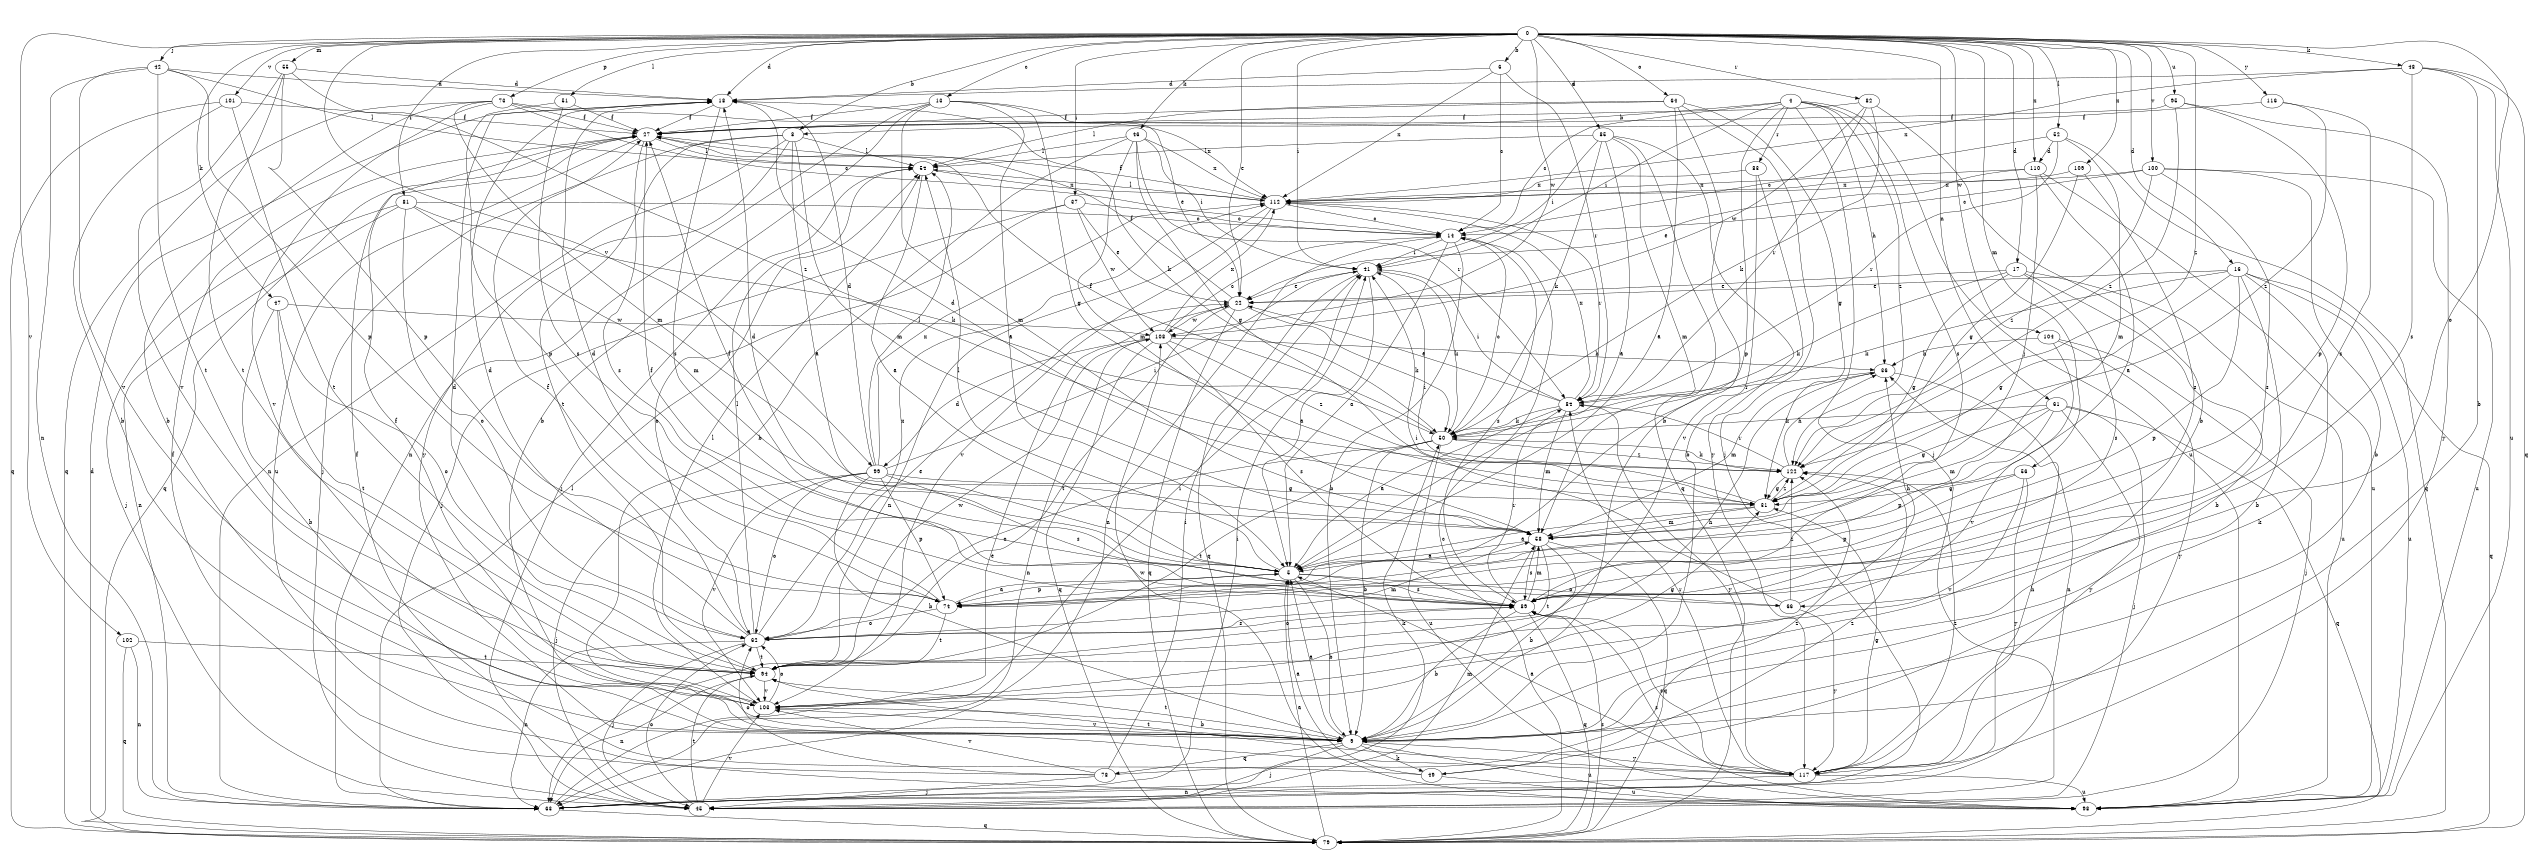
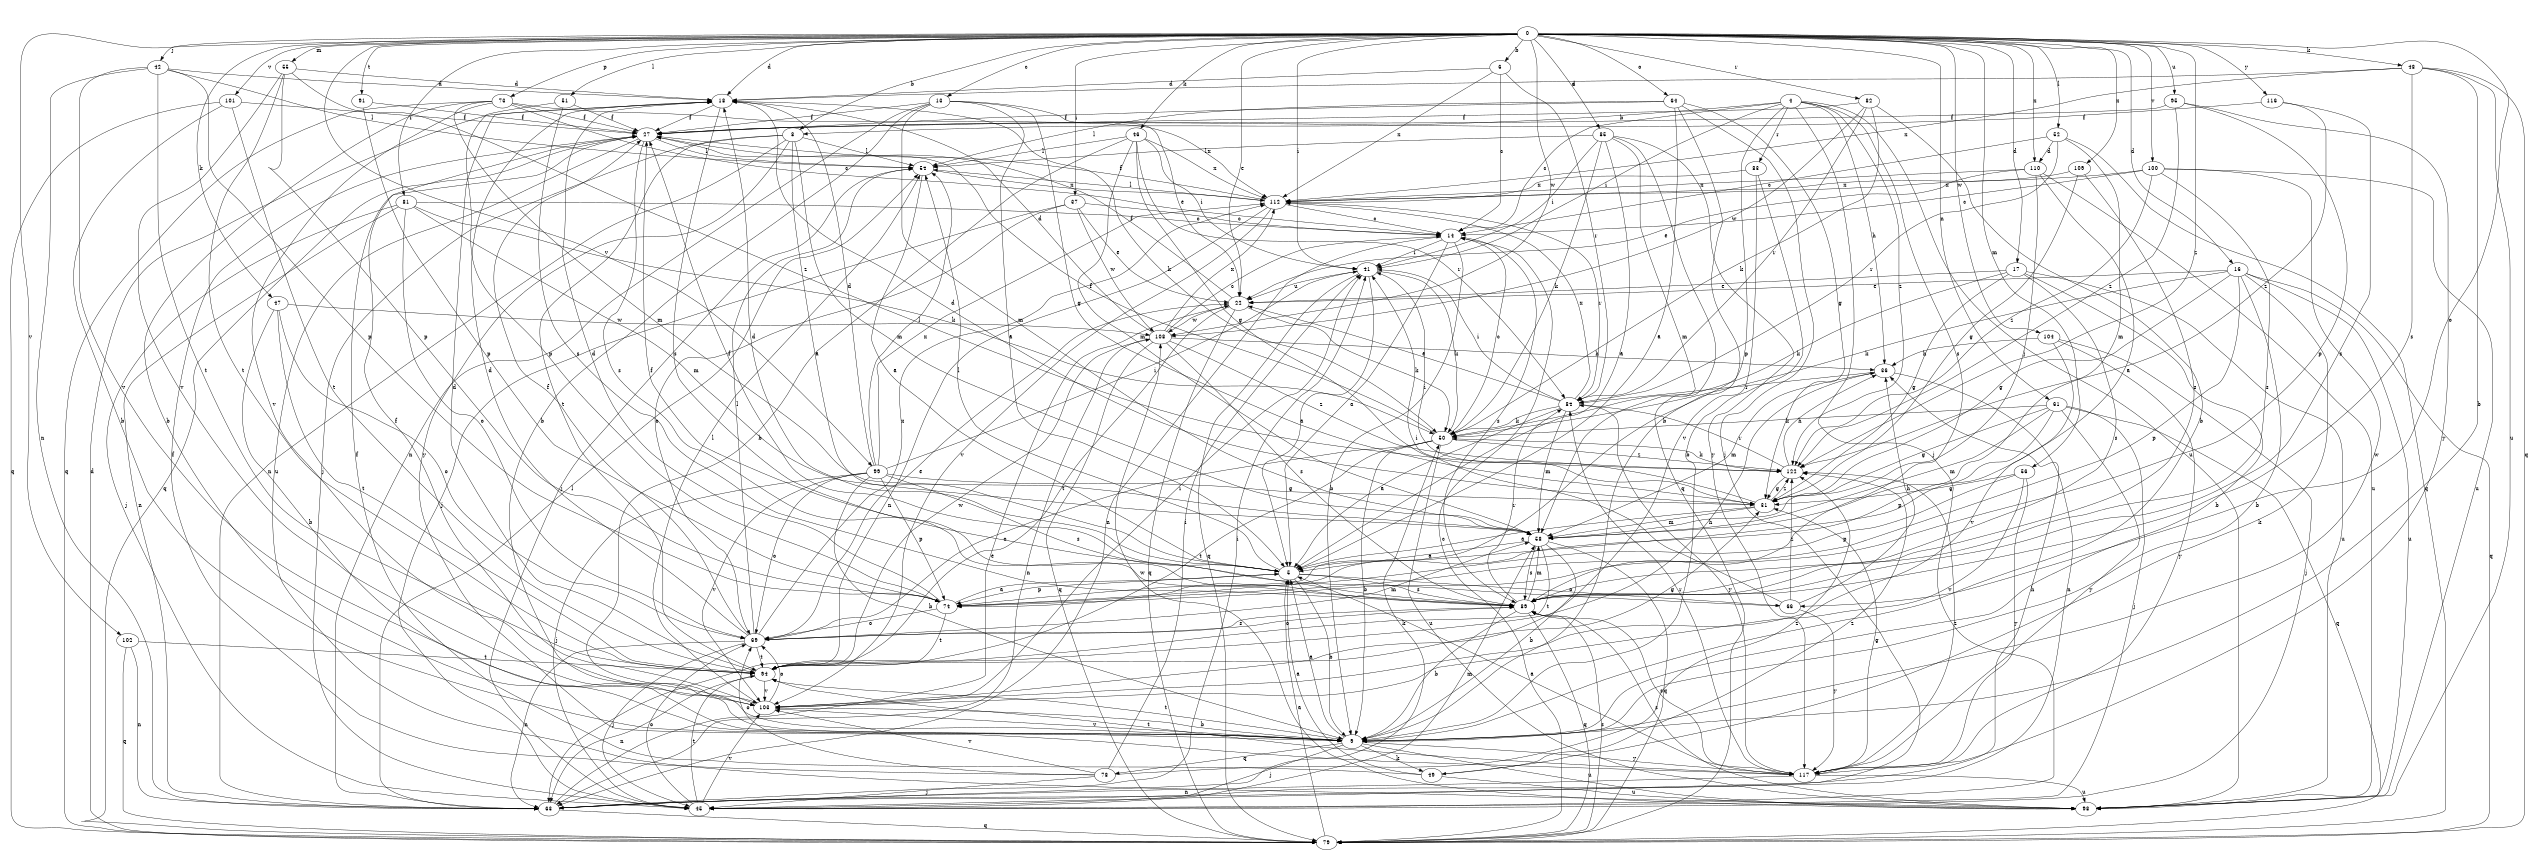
  strict digraph {
    0
    6
    8
    13
    16
    17
    18
    22
    37
    41
    42
    46
    47
    48
    51
    52
    55
    56
    61
    64
    66
    73
    81
    82
    85
+   91
    95
    99
    100
    101
    102
    104
    108
    109
    110
    116
    122
    14
    84
    112
    45
    5
    54
    58
    63
    94
    117
    9
    27
    31
    74
    98
    49
    50
    79
    89
-   69 [label=62]
+   69
    103
    36
    4
    83
    78
    0 -> 6 [label=b]
    0 -> 8 [label=b]
    0 -> 13 [label=c]
    0 -> 16 [label=d]
    0 -> 17 [label=d]
    0 -> 18 [label=d]
    0 -> 22 [label=e]
    0 -> 37 [label=i]
    0 -> 41 [label=i]
    0 -> 42 [label=j]
    0 -> 46 [label=k]
    0 -> 47 [label=k]
    0 -> 48 [label=k]
    0 -> 51 [label=l]
    0 -> 52 [label=l]
    0 -> 55 [label=m]
    0 -> 56 [label=m]
    0 -> 61 [label=n]
    0 -> 64 [label=o]
    0 -> 66 [label=o]
    0 -> 73 [label=p]
    0 -> 81 [label=r]
    0 -> 82 [label=r]
    0 -> 85 [label=s]
+   0 -> 91 [label=t]
    0 -> 95 [label=u]
    0 -> 99 [label=v]
    0 -> 100 [label=v]
    0 -> 101 [label=v]
    0 -> 102 [label=v]
    0 -> 104 [label=w]
    0 -> 108 [label=w]
    0 -> 109 [label=x]
    0 -> 110 [label=x]
    0 -> 116 [label=y]
    0 -> 122 [label=z]
    6 -> 18 [label=d]
    6 -> 14 [label=c]
    6 -> 84 [label=r]
    6 -> 112 [label=x]
    8 -> 45 [label=j]
    8 -> 5 [label=a]
    8 -> 54 [label=l]
    8 -> 58 [label=m]
    8 -> 63 [label=n]
    8 -> 94 [label=t]
    8 -> 117 [label=y]
    13 -> 22 [label=e]
    13 -> 5 [label=a]
    13 -> 58 [label=m]
    13 -> 63 [label=n]
    13 -> 9 [label=b]
    13 -> 27 [label=f]
    13 -> 31 [label=g]
    16 -> 22 [label=e]
    16 -> 9 [label=b]
    16 -> 31 [label=g]
    16 -> 74 [label=p]
    16 -> 98 [label=u]
    16 -> 49 [label=k]
    16 -> 50 [label=k]
    16 -> 79 [label=q]
    17 -> 22 [label=e]
    17 -> 9 [label=b]
    17 -> 31 [label=g]
    17 -> 98 [label=u]
    17 -> 50 [label=k]
    17 -> 89 [label=s]
    18 -> 27 [label=f]
    18 -> 50 [label=k]
    18 -> 89 [label=s]
    22 -> 108 [label=w]
    22 -> 94 [label=t]
    22 -> 27 [label=f]
    22 -> 50 [label=k]
    22 -> 79 [label=q]
    37 -> 22 [label=e]
    37 -> 108 [label=w]
    37 -> 14 [label=c]
    37 -> 45 [label=j]
    37 -> 69 [label=o]
-   41 -> 22 [label=e]
+   41 -> 22 [label=u]
    41 -> 5 [label=a]
    41 -> 50 [label=k]
    41 -> 79 [label=q]
    42 -> 18 [label=d]
    42 -> 54 [label=l]
    42 -> 63 [label=n]
    42 -> 94 [label=t]
    42 -> 74 [label=p]
    42 -> 103 [label=v]
    46 -> 41 [label=i]
    46 -> 84 [label=r]
    46 -> 112 [label=x]
    46 -> 54 [label=l]
    46 -> 58 [label=m]
    46 -> 9 [label=b]
    46 -> 31 [label=g]
    47 -> 108 [label=w]
    47 -> 94 [label=t]
    47 -> 9 [label=b]
    47 -> 69 [label=o]
    48 -> 18 [label=d]
    48 -> 112 [label=x]
    48 -> 9 [label=b]
    48 -> 98 [label=u]
    48 -> 79 [label=q]
    48 -> 89 [label=s]
    51 -> 27 [label=f]
    51 -> 74 [label=p]
    51 -> 89 [label=s]
    52 -> 110 [label=d]
    52 -> 14 [label=c]
    52 -> 84 [label=r]
    52 -> 58 [label=m]
    52 -> 79 [label=q]
    55 -> 18 [label=d]
    55 -> 122 [label=z]
    55 -> 94 [label=t]
    55 -> 74 [label=p]
    55 -> 103 [label=v]
    56 -> 117 [label=y]
    56 -> 31 [label=g]
    56 -> 74 [label=p]
    56 -> 103 [label=v]
    61 -> 45 [label=j]
    61 -> 58 [label=m]
    61 -> 117 [label=y]
    61 -> 31 [label=g]
    61 -> 74 [label=p]
    61 -> 50 [label=k]
    61 -> 79 [label=q]
    64 -> 45 [label=j]
    64 -> 5 [label=a]
    64 -> 54 [label=l]
    64 -> 9 [label=b]
    64 -> 27 [label=f]
    64 -> 31 [label=g]
    66 -> 41 [label=i]
    66 -> 122 [label=z]
    66 -> 117 [label=y]
    66 -> 27 [label=f]
    66 -> 36 [label=h]
    73 -> 14 [label=c]
    73 -> 112 [label=x]
    73 -> 58 [label=m]
    73 -> 9 [label=b]
    73 -> 27 [label=f]
    73 -> 79 [label=q]
    73 -> 103 [label=v]
    81 -> 14 [label=c]
    81 -> 45 [label=j]
    81 -> 58 [label=m]
    81 -> 63 [label=n]
    81 -> 50 [label=k]
    81 -> 69 [label=o]
    82 -> 108 [label=w]
    82 -> 84 [label=r]
    82 -> 9 [label=b]
    82 -> 27 [label=f]
    82 -> 50 [label=k]
    85 -> 41 [label=i]
    85 -> 5 [label=a]
    85 -> 54 [label=l]
    85 -> 58 [label=m]
    85 -> 117 [label=y]
    85 -> 50 [label=k]
    85 -> 79 [label=q]
+   91 -> 27 [label=f]
+   91 -> 74 [label=p]
    95 -> 122 [label=z]
    95 -> 117 [label=y]
    95 -> 27 [label=f]
    95 -> 74 [label=p]
    99 -> 18 [label=d]
    99 -> 41 [label=i]
    99 -> 112 [label=x]
    99 -> 45 [label=j]
    99 -> 54 [label=l]
    99 -> 9 [label=b]
    99 -> 31 [label=g]
    99 -> 74 [label=p]
    99 -> 89 [label=s]
    99 -> 69 [label=o]
    99 -> 103 [label=v]
    100 -> 122 [label=z]
    100 -> 14 [label=c]
    100 -> 112 [label=x]
-   100 -> 9 [label=b]
+   100 -> 9 [label=w]
    100 -> 98 [label=u]
    100 -> 89 [label=s]
    101 -> 94 [label=t]
    101 -> 9 [label=b]
    101 -> 27 [label=f]
    101 -> 79 [label=q]
    102 -> 63 [label=n]
    102 -> 94 [label=t]
    102 -> 79 [label=q]
    104 -> 45 [label=j]
    104 -> 117 [label=y]
    104 -> 103 [label=v]
    104 -> 36 [label=h]
-   108 -> 99 [label=d]
+   108 -> 18 [label=d]
    108 -> 122 [label=z]
    108 -> 14 [label=c]
    108 -> 112 [label=x]
    108 -> 63 [label=n]
    108 -> 79 [label=q]
    108 -> 89 [label=s]
    108 -> 36 [label=h]
    109 -> 112 [label=x]
    109 -> 31 [label=g]
    109 -> 89 [label=s]
    110 -> 22 [label=e]
    110 -> 112 [label=x]
    110 -> 5 [label=a]
    110 -> 58 [label=j]
    110 -> 98 [label=u]
    116 -> 122 [label=z]
    116 -> 27 [label=f]
    116 -> 89 [label=s]
    122 -> 84 [label=r]
    122 -> 31 [label=g]
    122 -> 50 [label=k]
    122 -> 36 [label=h]
    14 -> 41 [label=i]
    14 -> 5 [label=a]
    14 -> 63 [label=n]
    14 -> 9 [label=b]
    14 -> 89 [label=s]
    84 -> 22 [label=e]
    84 -> 41 [label=i]
    84 -> 112 [label=x]
    84 -> 5 [label=a]
    84 -> 58 [label=m]
    84 -> 117 [label=y]
    84 -> 50 [label=k]
    112 -> 14 [label=c]
    112 -> 84 [label=r]
    112 -> 54 [label=l]
    112 -> 63 [label=n]
    112 -> 27 [label=f]
    112 -> 103 [label=v]
    45 -> 58 [label=m]
    45 -> 94 [label=t]
    45 -> 69 [label=o]
    45 -> 103 [label=v]
    5 -> 18 [label=d]
    5 -> 66 [label=o]
    5 -> 54 [label=l]
    5 -> 9 [label=b]
    5 -> 27 [label=f]
    5 -> 74 [label=p]
    5 -> 89 [label=s]
    54 -> 112 [label=x]
    54 -> 45 [label=j]
    54 -> 5 [label=a]
    58 -> 5 [label=a]
    58 -> 94 [label=t]
    58 -> 9 [label=b]
    58 -> 79 [label=q]
    58 -> 89 [label=s]
    63 -> 22 [label=e]
    63 -> 41 [label=i]
    63 -> 54 [label=l]
    63 -> 50 [label=k]
    63 -> 79 [label=q]
    63 -> 36 [label=h]
    94 -> 18 [label=d]
    94 -> 108 [label=w]
    94 -> 63 [label=n]
    94 -> 31 [label=g]
    94 -> 103 [label=v]
    94 -> 36 [label=h]
    117 -> 122 [label=z]
    117 -> 84 [label=r]
    117 -> 5 [label=a]
    117 -> 63 [label=n]
    117 -> 94 [label=t]
    117 -> 31 [label=g]
    117 -> 98 [label=u]
    117 -> 89 [label=s]
    9 -> 45 [label=j]
    9 -> 5 [label=a]
    9 -> 94 [label=t]
    9 -> 117 [label=y]
    9 -> 98 [label=u]
    9 -> 49 [label=k]
    9 -> 103 [label=v]
    9 -> 78 [label=q]
    27 -> 54 [label=l]
    27 -> 98 [label=u]
    27 -> 79 [label=q]
    27 -> 89 [label=s]
    31 -> 18 [label=d]
    31 -> 41 [label=i]
    31 -> 122 [label=z]
    31 -> 5 [label=a]
    31 -> 58 [label=m]
    74 -> 18 [label=d]
    74 -> 5 [label=a]
    74 -> 94 [label=t]
    74 -> 69 [label=o]
    98 -> 108 [label=w]
    98 -> 89 [label=s]
    49 -> 122 [label=z]
    49 -> 5 [label=a]
    49 -> 27 [label=f]
    49 -> 98 [label=u]
    50 -> 122 [label=z]
    50 -> 14 [label=c]
    50 -> 94 [label=t]
    50 -> 9 [label=b]
    50 -> 27 [label=f]
    50 -> 98 [label=u]
    50 -> 69 [label=o]
    79 -> 18 [label=d]
    79 -> 14 [label=c]
    79 -> 5 [label=a]
    79 -> 89 [label=s]
    89 -> 84 [label=r]
    89 -> 58 [label=m]
    89 -> 9 [label=b]
    89 -> 79 [label=q]
    89 -> 69 [label=o]
    69 -> 18 [label=d]
    69 -> 22 [label=e]
    69 -> 112 [label=x]
    69 -> 45 [label=j]
    69 -> 54 [label=l]
    69 -> 58 [label=m]
    69 -> 63 [label=n]
    69 -> 94 [label=t]
    69 -> 27 [label=f]
    69 -> 89 [label=s]
    103 -> 41 [label=i]
    103 -> 54 [label=l]
    103 -> 9 [label=b]
    103 -> 27 [label=f]
    103 -> 69 [label=o]
    36 -> 84 [label=r]
    36 -> 58 [label=m]
    36 -> 63 [label=n]
    4 -> 8 [label=b]
    4 -> 41 [label=i]
    4 -> 122 [label=z]
    4 -> 14 [label=c]
    4 -> 45 [label=j]
    4 -> 74 [label=p]
    4 -> 98 [label=u]
    4 -> 89 [label=s]
    4 -> 36 [label=h]
    4 -> 83 [label=r]
    83 -> 112 [label=x]
    83 -> 9 [label=b]
    83 -> 103 [label=v]
    78 -> 41 [label=i]
    78 -> 122 [label=z]
    78 -> 45 [label=j]
    78 -> 27 [label=f]
    78 -> 69 [label=o]
    78 -> 103 [label=v]
  }
